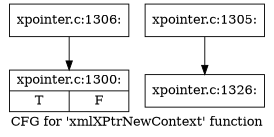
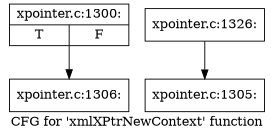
  digraph {
    label="CFG for 'xmlXPtrNewContext' function"
    node [shape=record]
    n1 [label="{xpointer.c:1300:|{<s0>T|<s1>F}}"]
    n2 [label="{xpointer.c:1306:}"]
    n3 [label="{xpointer.c:1305:}"]
    n4 [label="{xpointer.c:1326:}"]
-   n2 -> n1
-   n3 -> n4
+   n1 -> n2
+   n4 -> n3
  }
